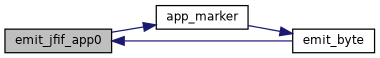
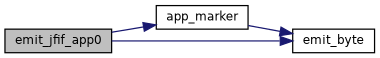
  digraph {
    rankdir=LR
    node [color=black fontname=Helvetica fontsize=10 shape=record]
    edge [color=midnightblue fontname=Helvetica fontsize=10 labelfontname=Helvetica labelfontsize=10 style=solid]
    n1 [fillcolor=grey75 fontcolor=black height=0.2 label=emit_jfif_app0 style=filled width=0.4]
    n2 [height=0.2 label=app_marker width=0.4]
    n3 [height=0.2 label=emit_byte width=0.4]
    n1 -> n2
-   n3 -> n1
+   n1 -> n3
    n2 -> n3
  }
